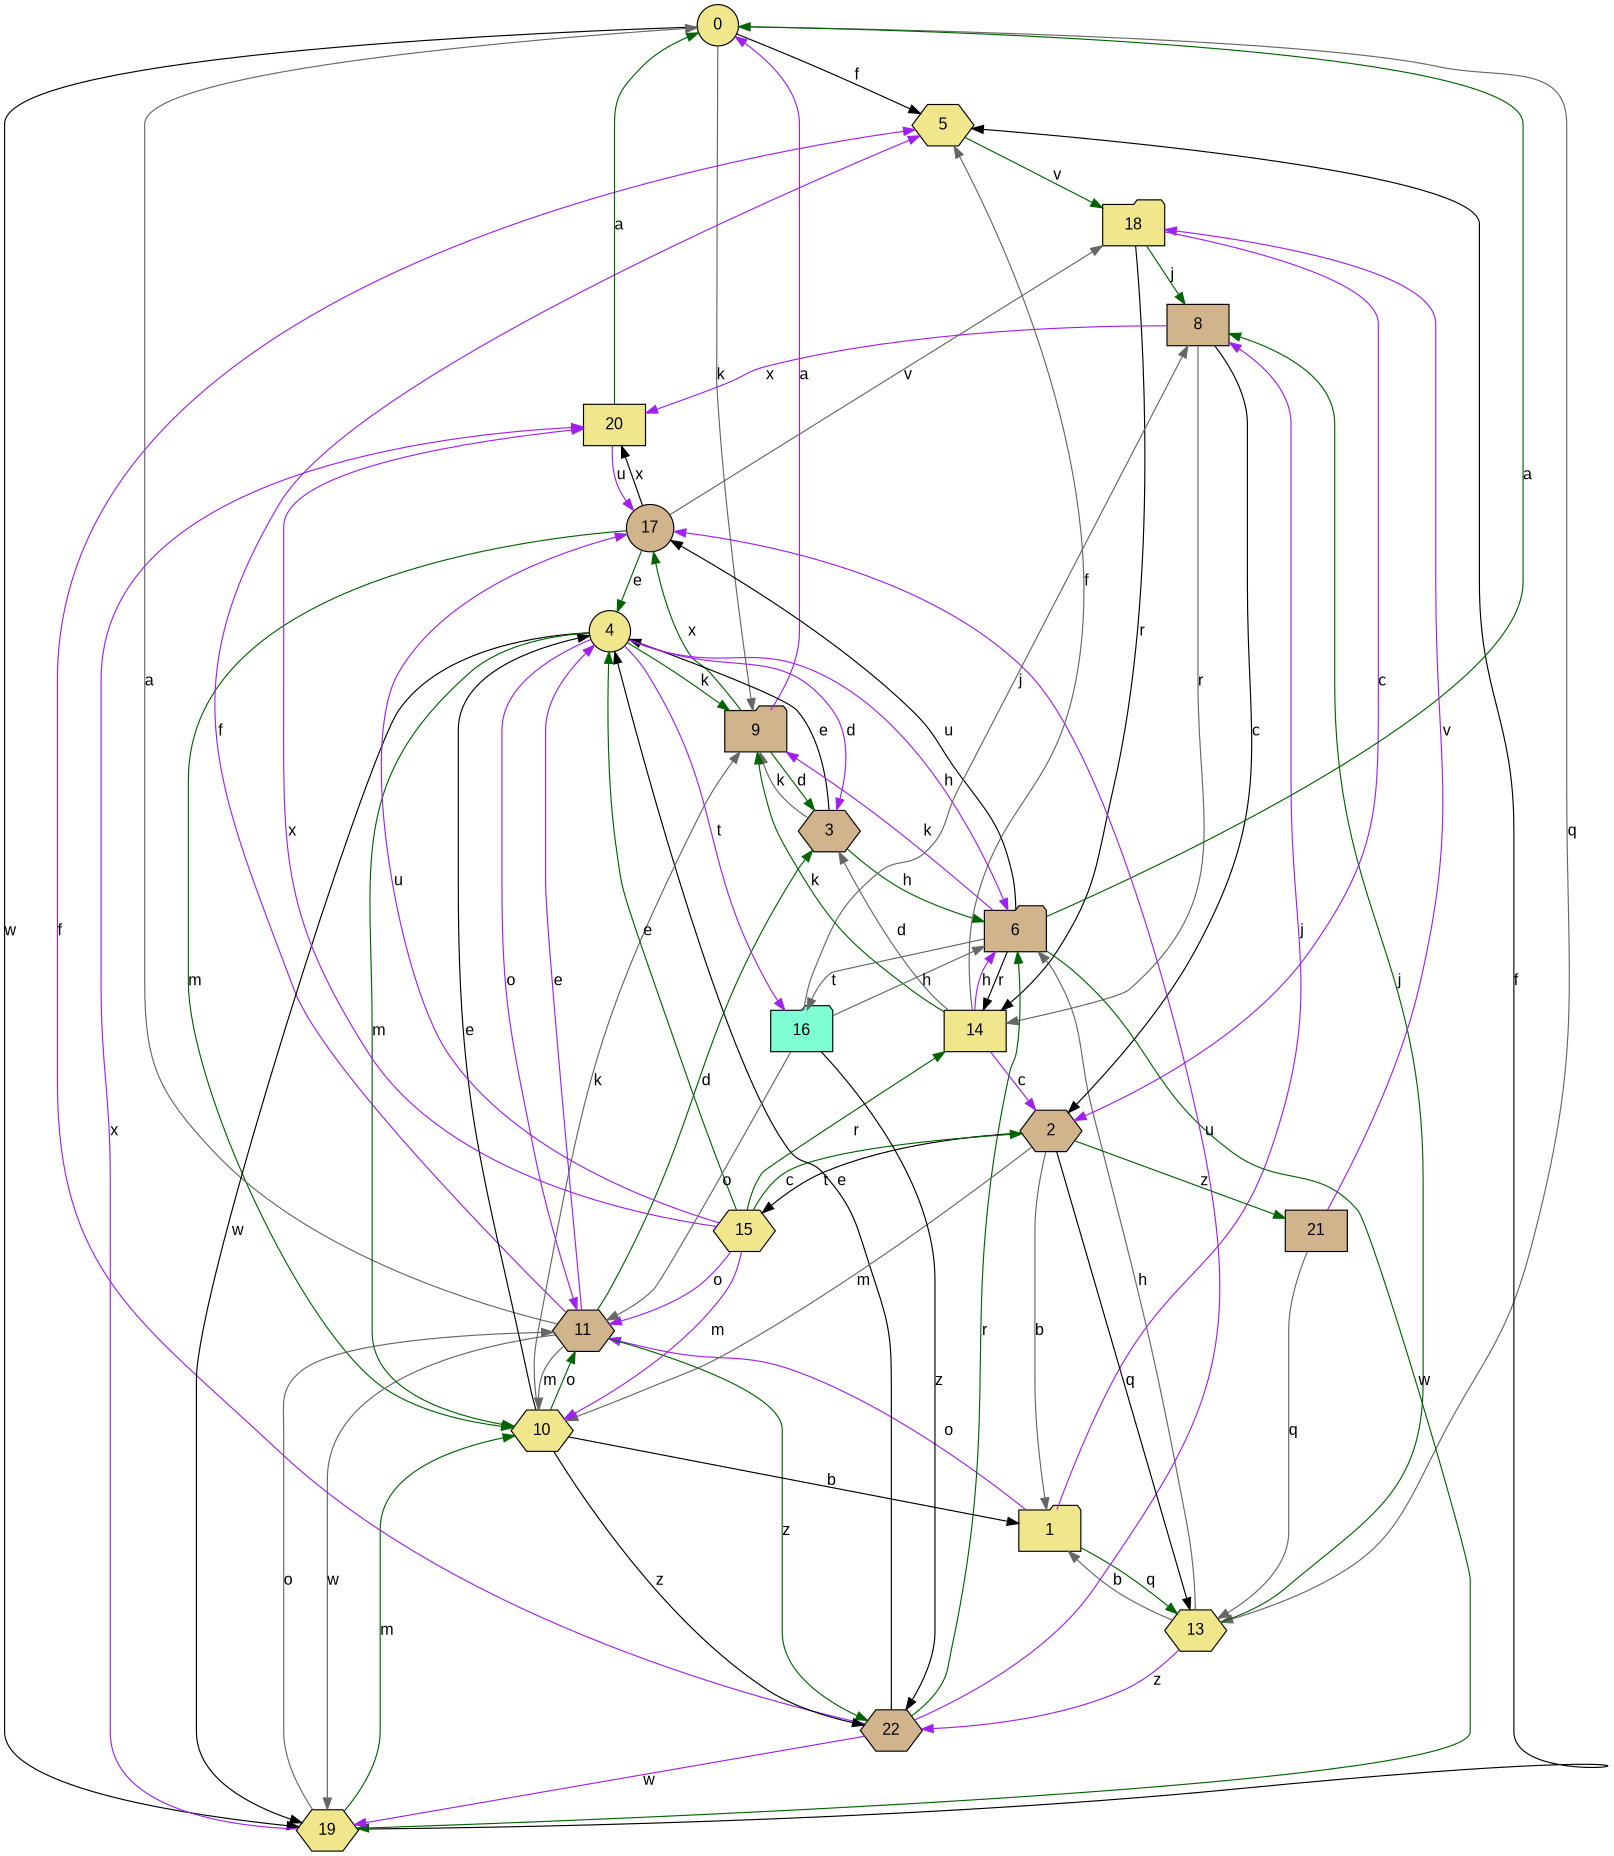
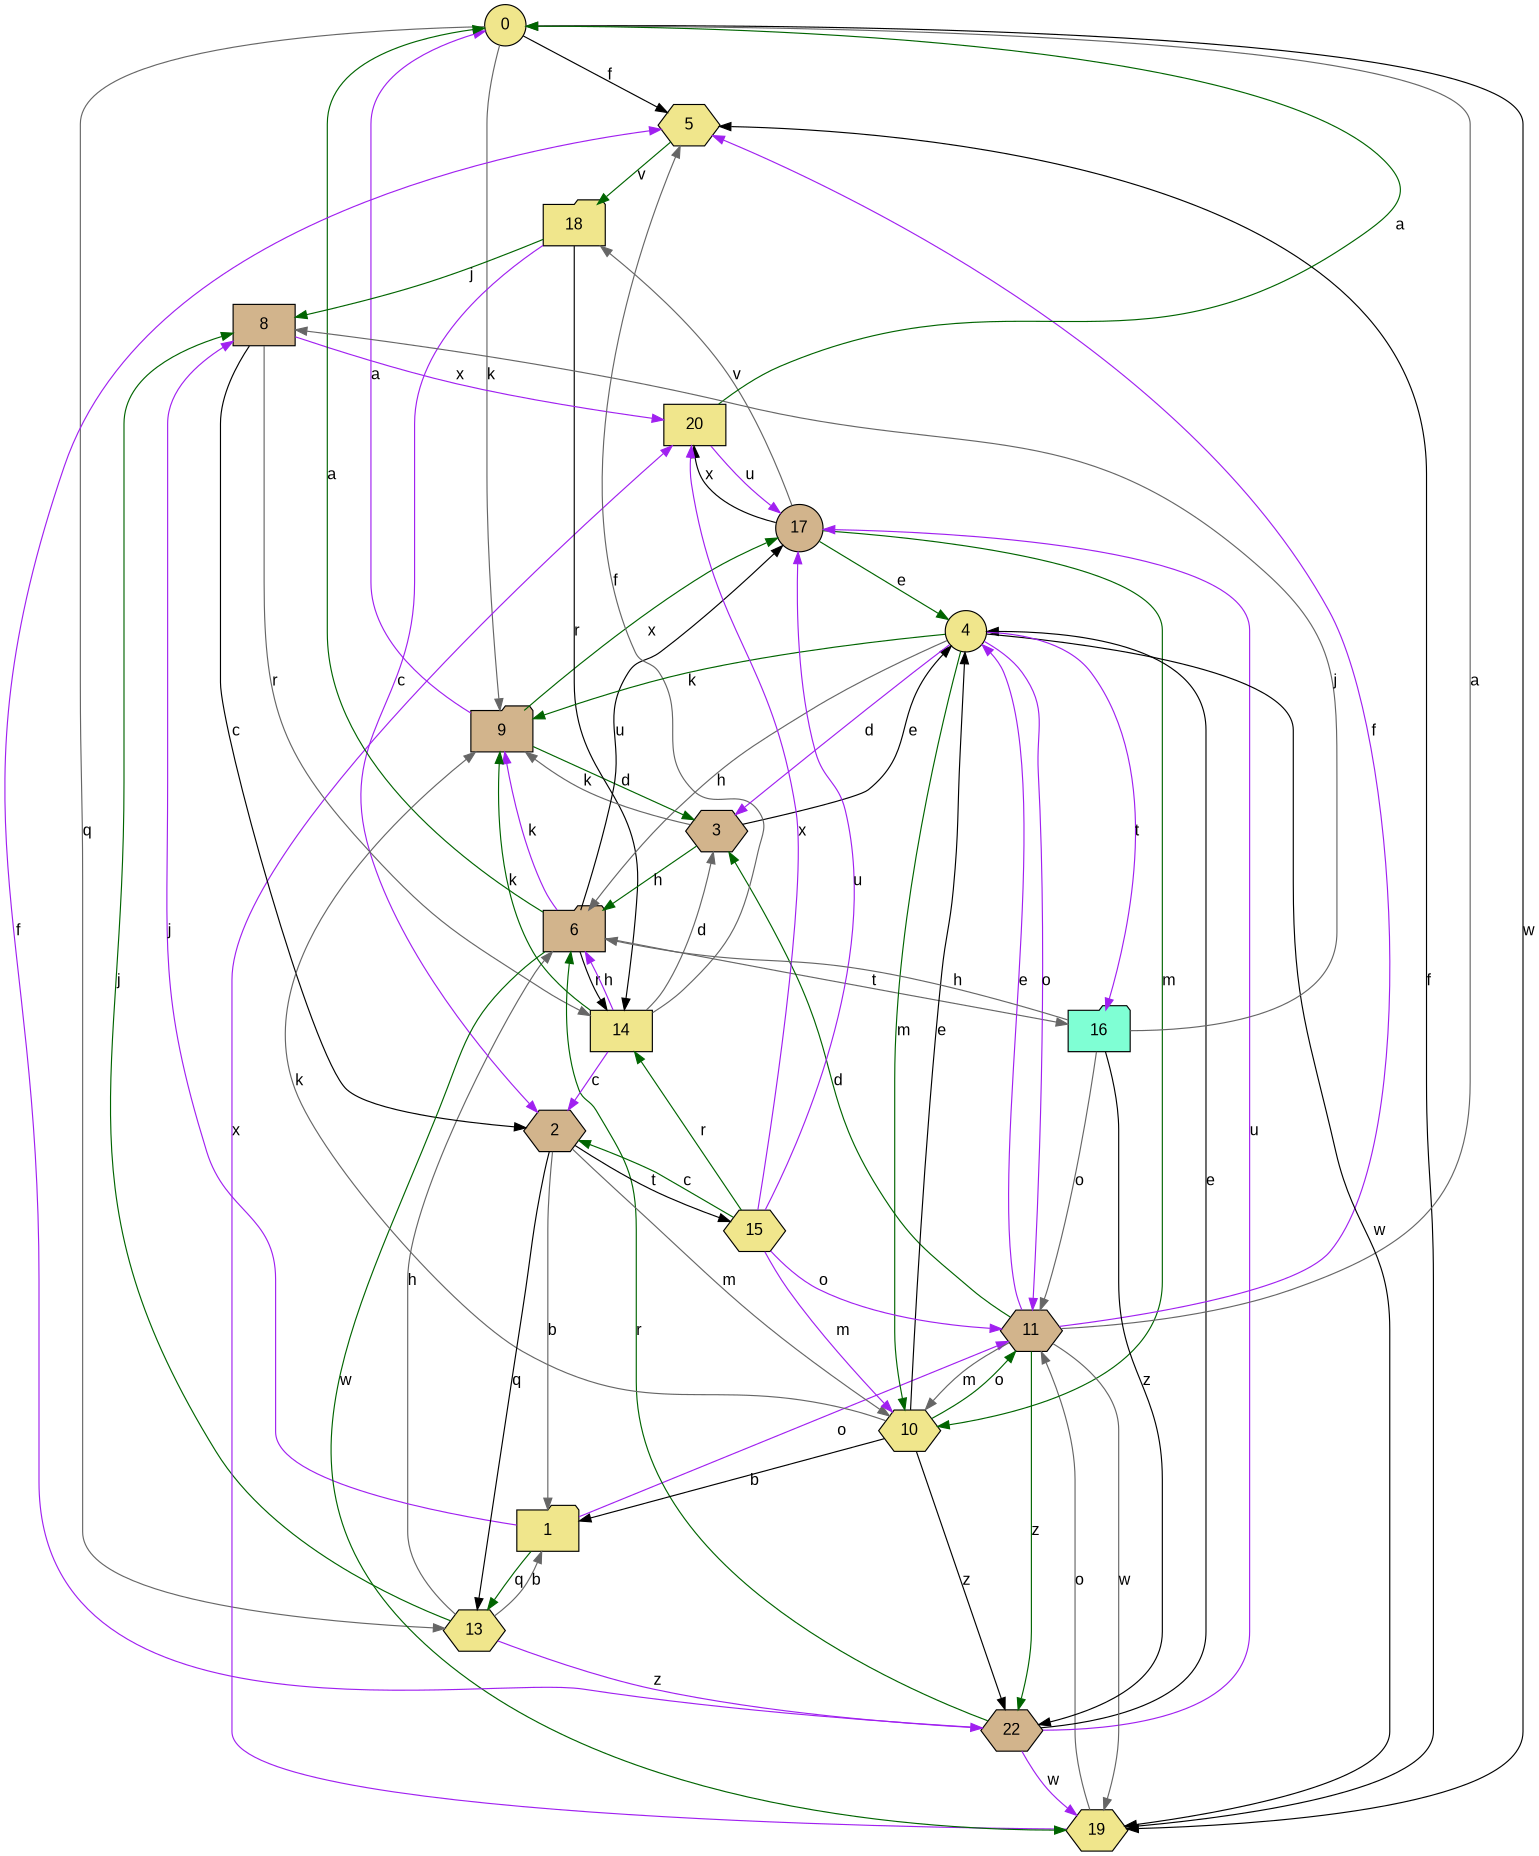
  strict digraph {
    fontname="Liberation Sans"
    node [fillcolor=khaki fontname="Liberation Sans" shape=hexagon style=filled]
    edge [color=purple fontname="Liberation Sans"]
    0 [shape=circle]
    5
    9 [fillcolor=tan shape=folder]
    13
    19
    18 [shape=folder]
    3 [fillcolor=tan]
    17 [fillcolor=tan shape=circle]
    1 [shape=folder]
    8 [fillcolor=tan shape=box]
    6 [fillcolor=tan shape=folder]
    22 [fillcolor=tan]
    11 [fillcolor=tan]
    10
    20 [shape=box]
    2 [fillcolor=tan]
    14 [shape=box]
    4 [shape=circle]
    15
-   21 [fillcolor=tan shape=box]
    16 [fillcolor=aquamarine shape=folder]
    0 -> 5 [color=black label=f]
    0 -> 9 [color=gray40 label=k]
    0 -> 13 [color=gray40 label=q]
    0 -> 19 [color=black label=w]
    5 -> 18 [color=darkgreen label=v]
    9 -> 0 [label=a]
    9 -> 3 [color=darkgreen label=d]
    9 -> 17 [color=darkgreen label=x]
    13 -> 1 [color=gray40 label=b]
    13 -> 8 [color=darkgreen label=j]
    13 -> 6 [color=gray40 label=h]
    13 -> 22 [label=z]
    19 -> 5 [color=black label=f]
    19 -> 11 [color=gray40 label=o]
-   19 -> 10 [color=darkgreen label=m]
    19 -> 20 [label=x]
    18 -> 8 [color=darkgreen label=j]
    18 -> 2 [label=c]
    18 -> 14 [color=black label=r]
    3 -> 9 [color=gray40 label=k]
    3 -> 6 [color=darkgreen label=h]
    3 -> 4 [color=black label=e]
    17 -> 18 [color=gray40 label=v]
    17 -> 10 [color=darkgreen label=m]
    17 -> 20 [color=black label=x]
    17 -> 4 [color=darkgreen label=e]
    1 -> 13 [color=darkgreen label=q]
    1 -> 8 [label=j]
    1 -> 11 [label=o]
    8 -> 20 [label=x]
    8 -> 2 [color=black label=c]
    8 -> 14 [color=gray40 label=r]
    6 -> 0 [color=darkgreen label=a]
    6 -> 9 [label=k]
    6 -> 19 [color=darkgreen label=w]
    6 -> 17 [color=black label=u]
    6 -> 14 [color=black label=r]
    6 -> 16 [color=gray40 label=t]
    22 -> 5 [label=f]
    22 -> 19 [label=w]
    22 -> 17 [label=u]
    22 -> 6 [color=darkgreen label=r]
    22 -> 4 [color=black label=e]
    11 -> 0 [color=gray40 label=a]
    11 -> 5 [label=f]
    11 -> 19 [color=gray40 label=w]
    11 -> 3 [color=darkgreen label=d]
    11 -> 22 [color=darkgreen label=z]
    11 -> 10 [color=gray40 label=m]
    11 -> 4 [label=e]
    10 -> 9 [color=gray40 label=k]
    10 -> 1 [color=black label=b]
    10 -> 22 [color=black label=z]
    10 -> 11 [color=darkgreen label=o]
    10 -> 4 [color=black label=e]
    20 -> 0 [color=darkgreen label=a]
    20 -> 17 [label=u]
    2 -> 13 [color=black label=q]
    2 -> 1 [color=gray40 label=b]
    2 -> 10 [color=gray40 label=m]
    2 -> 15 [color=black label=t]
-   2 -> 21 [color=darkgreen label=z]
    14 -> 5 [color=gray40 label=f]
    14 -> 9 [color=darkgreen label=k]
    14 -> 3 [color=gray40 label=d]
    14 -> 6 [label=h]
    14 -> 2 [label=c]
    4 -> 9 [color=darkgreen label=k]
    4 -> 19 [color=black label=w]
    4 -> 3 [label=d]
-   4 -> 6 [label=h]
+   4 -> 6 [color=gray40 label=h]
    4 -> 11 [label=o]
    4 -> 10 [color=darkgreen label=m]
    4 -> 16 [label=t]
    15 -> 17 [label=u]
    15 -> 11 [label=o]
    15 -> 10 [label=m]
    15 -> 20 [label=x]
    15 -> 2 [color=darkgreen label=c]
    15 -> 14 [color=darkgreen label=r]
-   15 -> 4 [color=darkgreen label=e]
-   21 -> 13 [color=gray40 label=q]
-   21 -> 18 [label=v]
    16 -> 8 [color=gray40 label=j]
    16 -> 6 [color=gray40 label=h]
    16 -> 22 [color=black label=z]
    16 -> 11 [color=gray40 label=o]
  }
